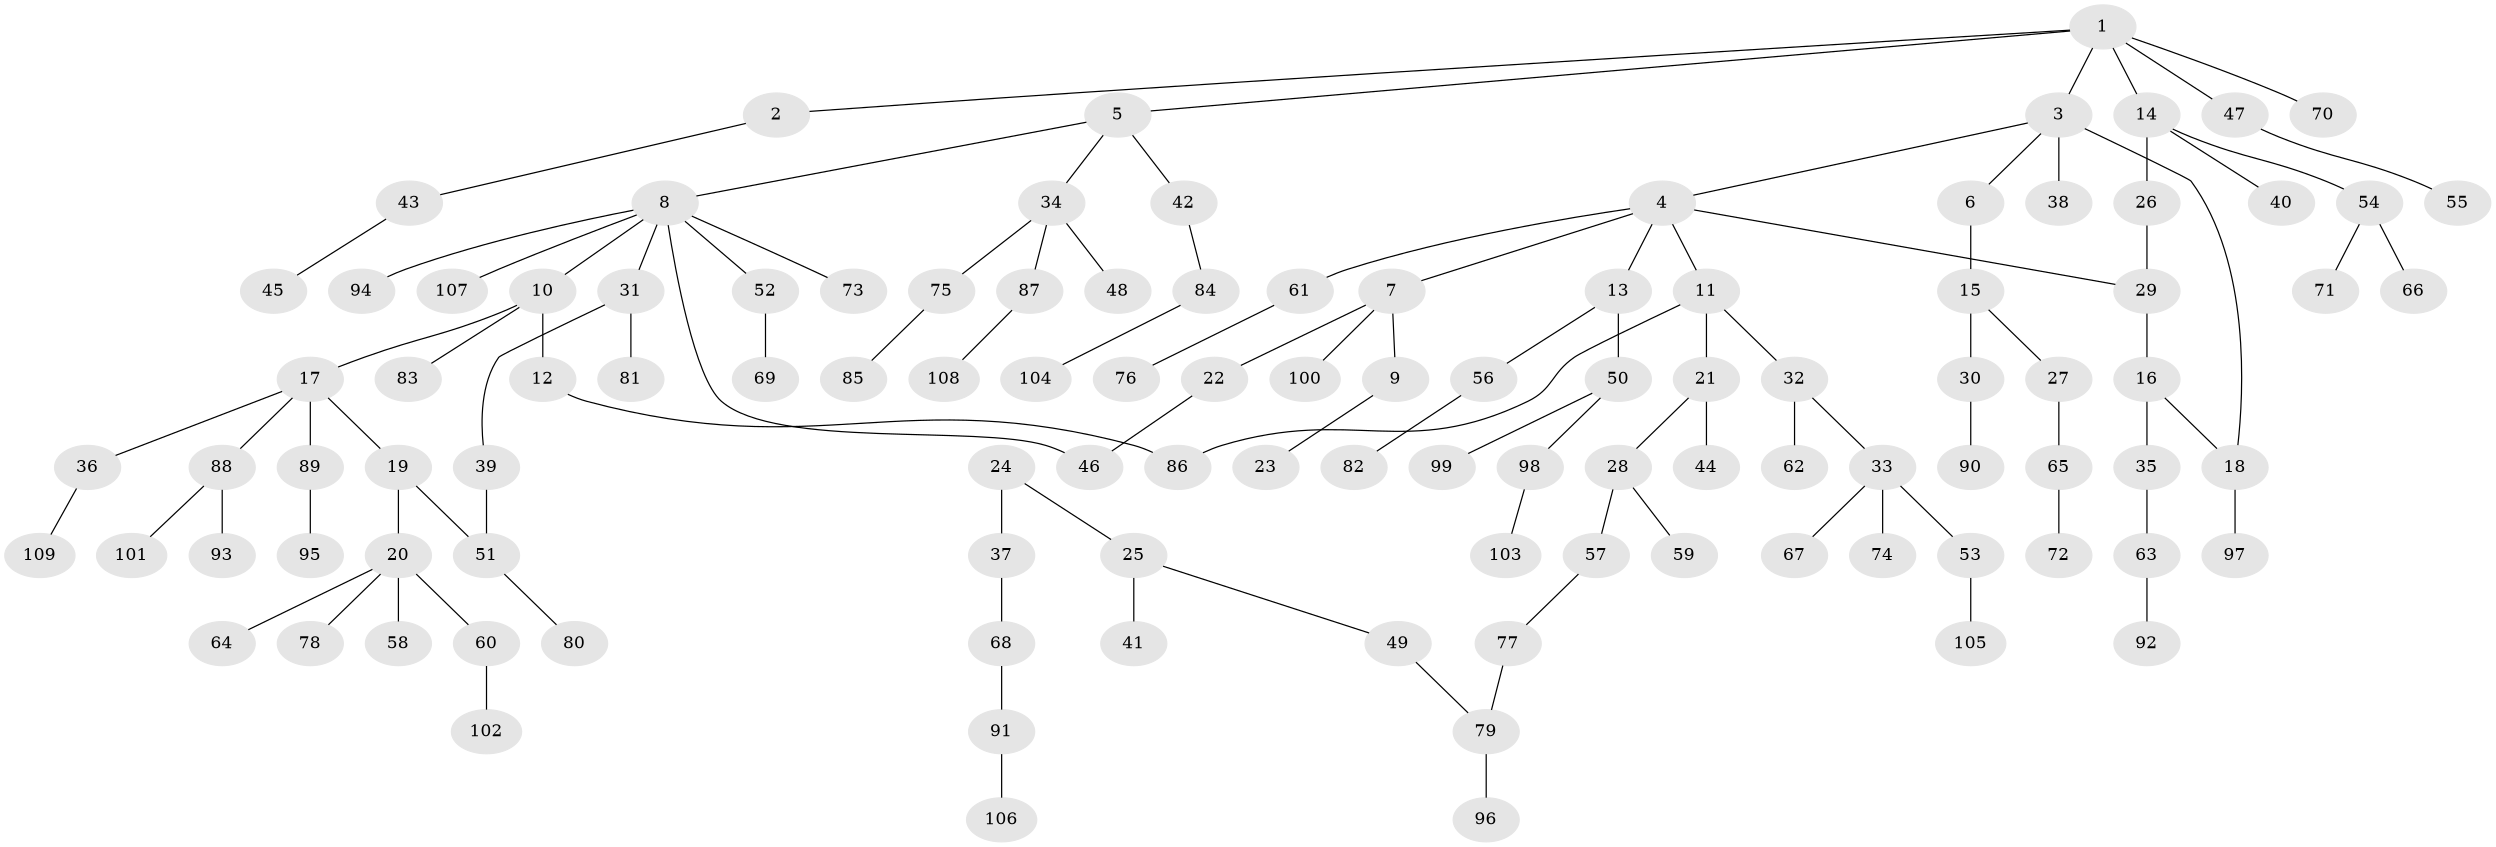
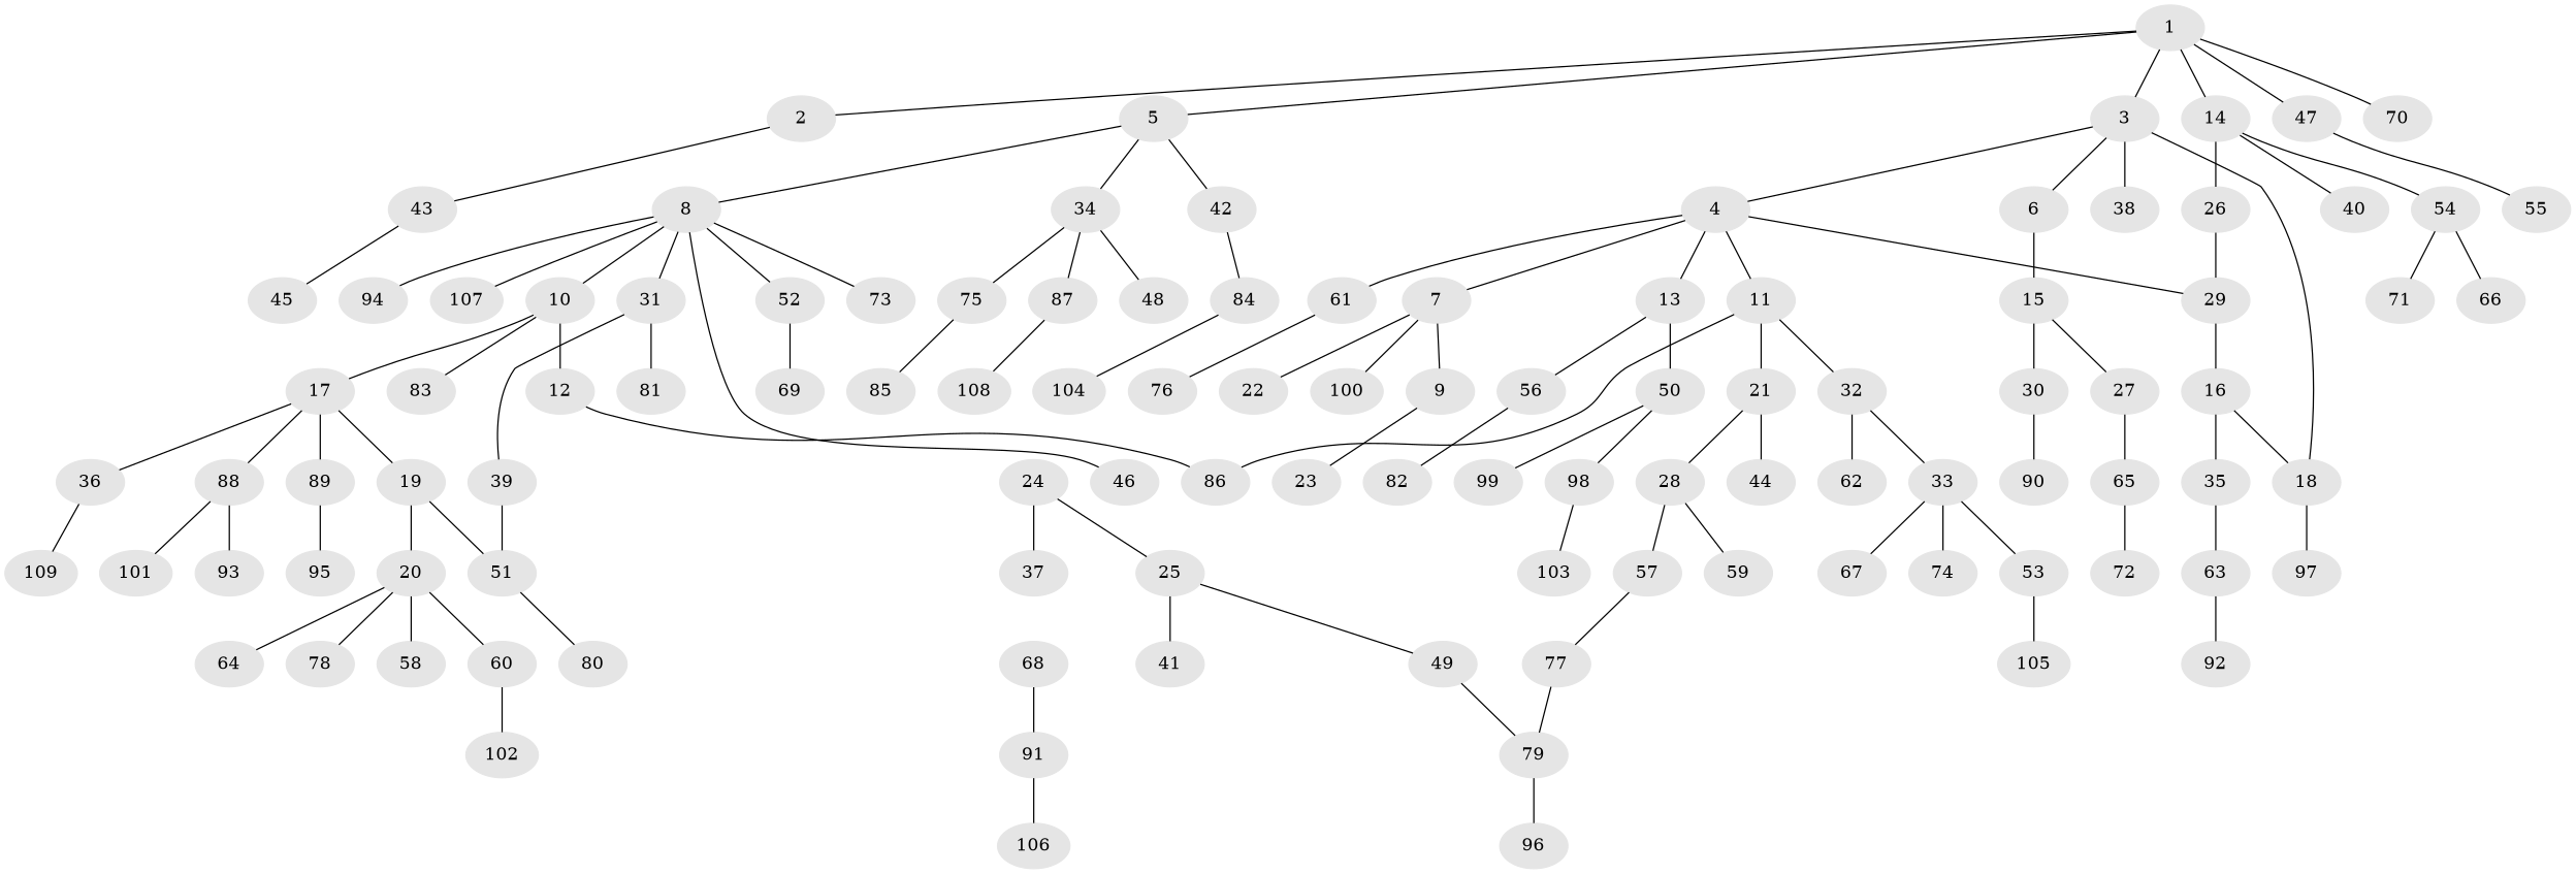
  graph {
    node [color=gray90 style=filled]
    1
    2
    3
    5
    14
    47
    70
    43
    4
    6
    18
    38
    8
    34
    42
    26
    40
    54
    55
    45
    7
    11
    13
    29
    61
    15
    97
    9
    22
    100
    21
    32
    86
    50
    56
    16
    76
    10
    31
    46
    52
    73
    94
    107
    48
    75
    87
    84
    27
    30
    23
    35
    12
    17
    83
    39
    81
    69
    19
    36
    88
    89
    28
    44
    33
    62
    98
    99
    82
    66
    71
    65
    90
    63
    20
    51
    24
    25
    37
    109
    93
    101
    95
    58
    60
    64
    78
    80
    102
    57
    59
    41
    49
    68
    79
    72
    77
    53
    67
    74
    105
    85
    108
    92
    91
    104
    96
    103
    106
    1 -- 2
    1 -- 3
    1 -- 5
    1 -- 14
    1 -- 47
    1 -- 70
    2 -- 43
    3 -- 4
    3 -- 6
    3 -- 18
    3 -- 38
    5 -- 8
    5 -- 34
    5 -- 42
    14 -- 26
    14 -- 40
    14 -- 54
    47 -- 55
    43 -- 45
    4 -- 7
    4 -- 11
    4 -- 13
    4 -- 29
    4 -- 61
    6 -- 15
    18 -- 97
    8 -- 10
    8 -- 31
    8 -- 46
    8 -- 52
    8 -- 73
    8 -- 94
    8 -- 107
    34 -- 48
    34 -- 75
    34 -- 87
    42 -- 84
    26 -- 29
    54 -- 66
    54 -- 71
    7 -- 9
    7 -- 22
    7 -- 100
    11 -- 21
    11 -- 32
    11 -- 86
    13 -- 50
    13 -- 56
    29 -- 16
    61 -- 76
    15 -- 27
    15 -- 30
    9 -- 23
-   22 -- 46
    21 -- 28
    21 -- 44
    32 -- 33
    32 -- 62
    50 -- 98
    50 -- 99
    56 -- 82
    16 -- 18
    16 -- 35
    10 -- 12
    10 -- 17
    10 -- 83
    31 -- 39
    31 -- 81
    52 -- 69
    75 -- 85
    87 -- 108
    84 -- 104
    27 -- 65
    30 -- 90
    35 -- 63
    12 -- 86
    17 -- 19
    17 -- 36
    17 -- 88
    17 -- 89
    39 -- 51
    19 -- 20
    19 -- 51
    36 -- 109
    88 -- 93
    88 -- 101
    89 -- 95
    28 -- 57
    28 -- 59
    33 -- 53
    33 -- 67
    33 -- 74
    98 -- 103
    65 -- 72
    63 -- 92
    20 -- 58
    20 -- 60
    20 -- 64
    20 -- 78
    51 -- 80
    24 -- 25
    24 -- 37
    25 -- 41
    25 -- 49
-   37 -- 68
    60 -- 102
    57 -- 77
    49 -- 79
    68 -- 91
    79 -- 96
    77 -- 79
    53 -- 105
    91 -- 106
  }
